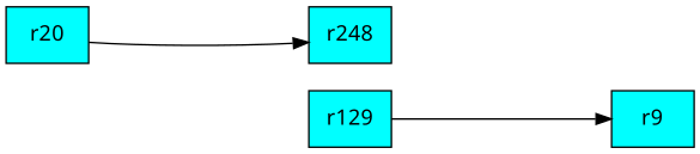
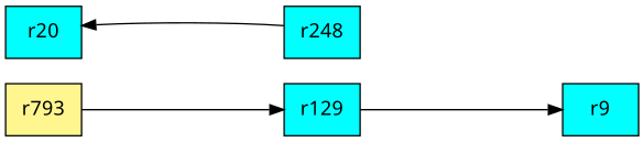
  digraph {
    fontname="Noto Sans"
    rankdir=LR
    ranksep=2.0
    node [fillcolor=cyan fontname="Noto Sans" shape=record style=filled]
    edge [fontname="Noto Sans"]
    n1 [label="{r129}"]
    n2 [label="{r9}"]
    n3 [label="{r20}"]
+   n4 [fillcolor=khaki1 label="{r793}"]
    n5 [label="{r248}"]
    n1 -> n2
-   n3 -> n5
+   n4 -> n1
+   n5 -> n3
  }
